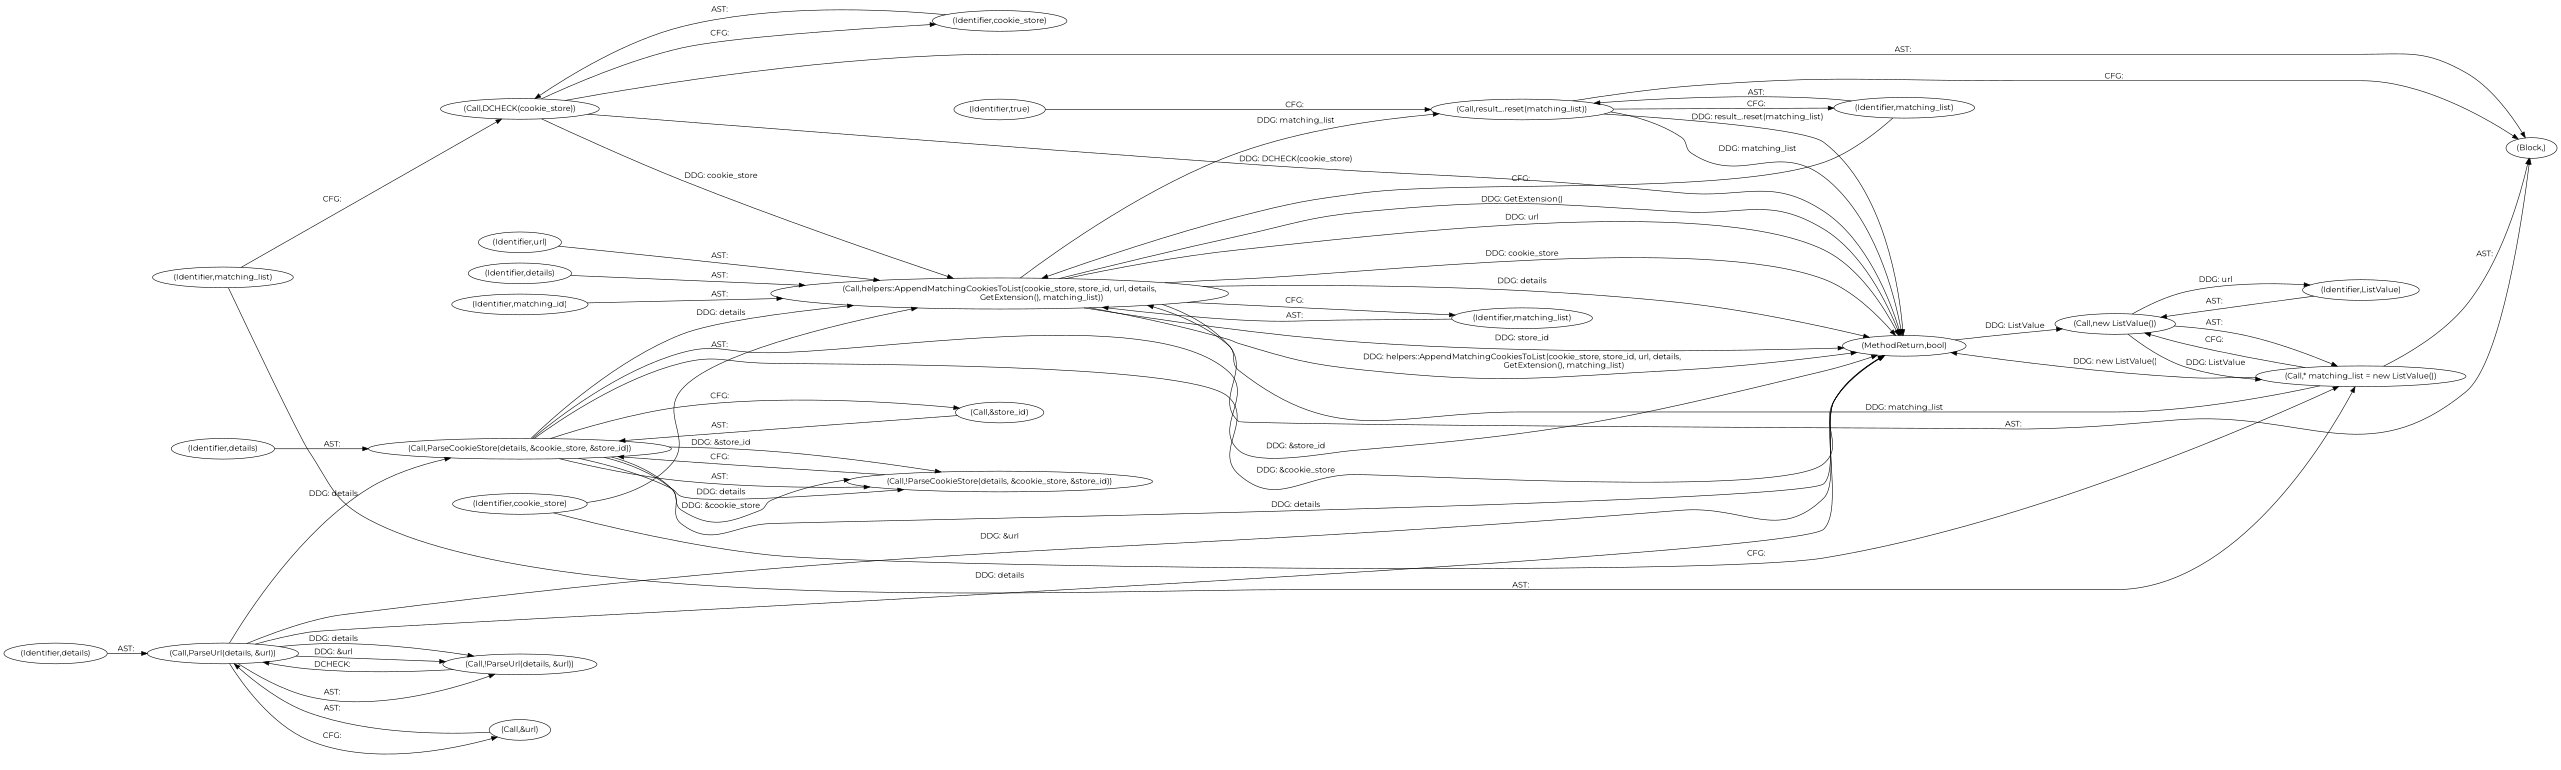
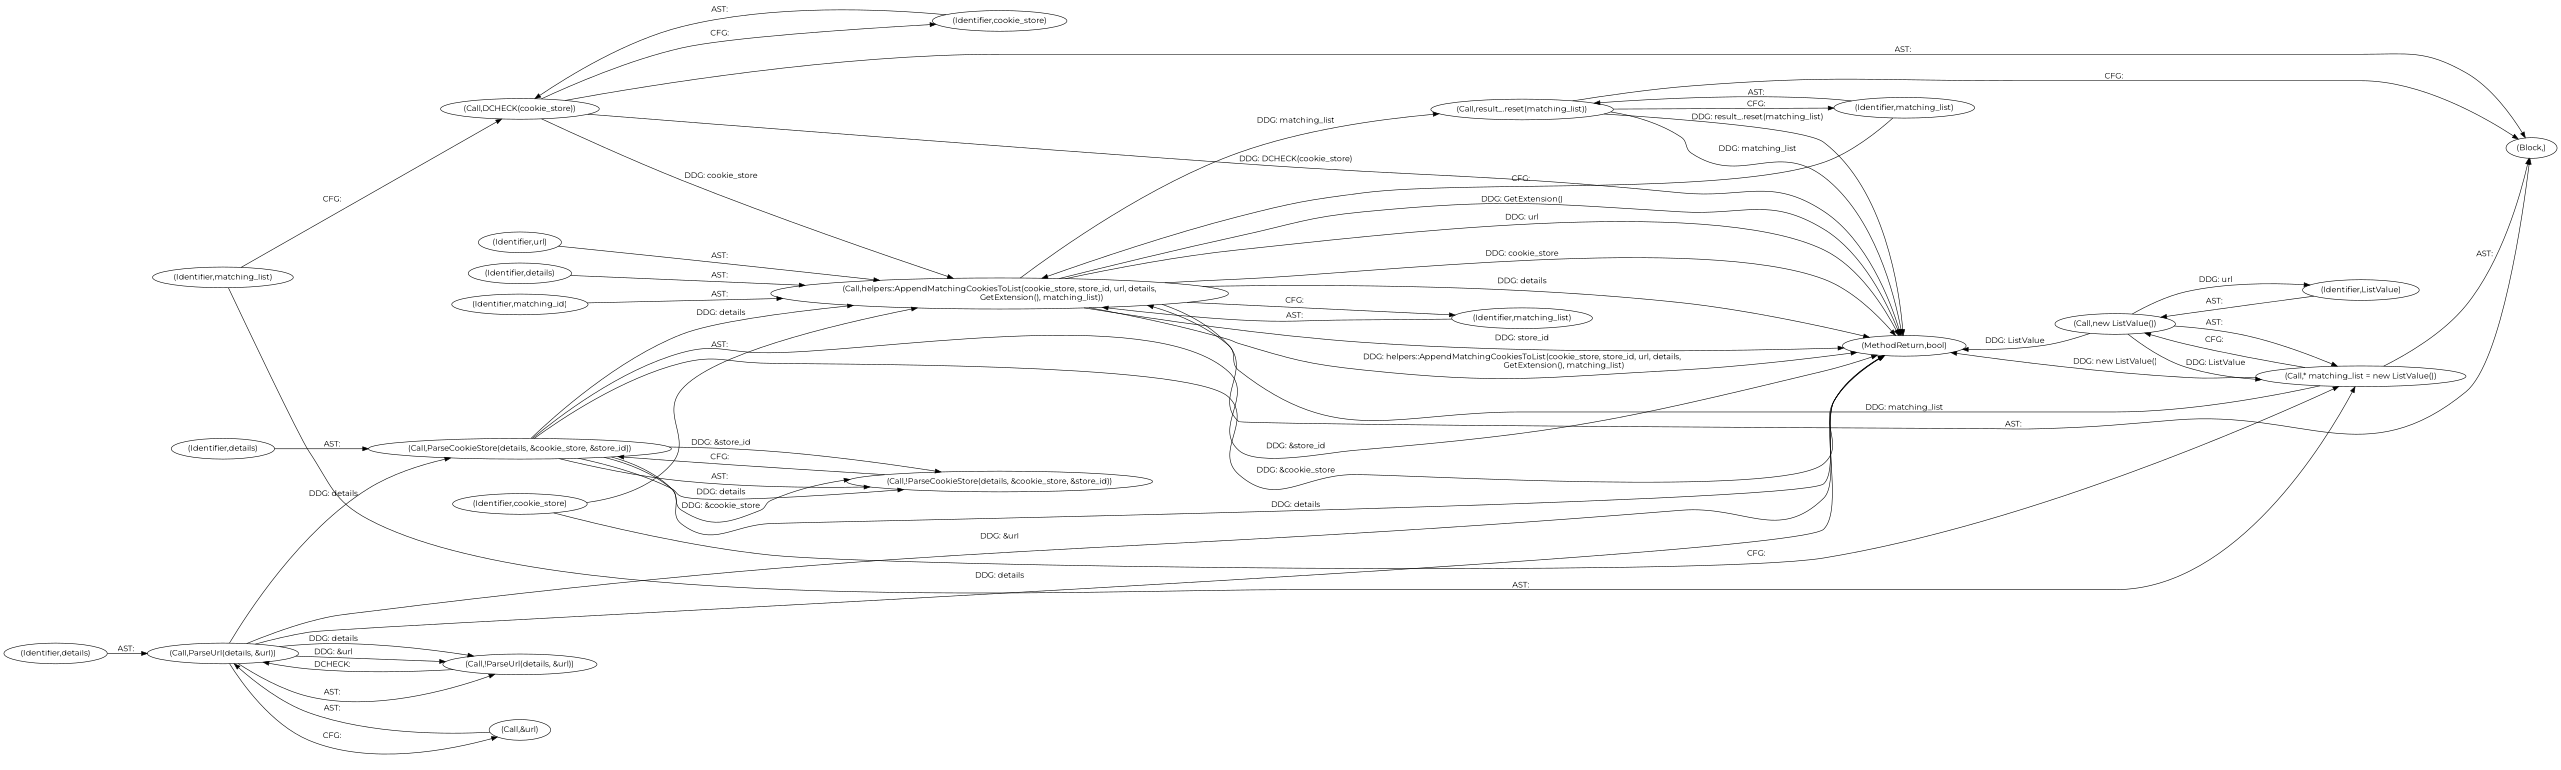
  digraph {
    fontname=Montserrat
    rankdir=LR
    node [fontname=Montserrat]
    edge [fontname=Montserrat]
    n1 [label="(Call,helpers::AppendMatchingCookiesToList(cookie_store, store_id, url, details,\n                                       GetExtension(), matching_list))"]
    n2 [label="(Call,result_.reset(matching_list))"]
    n3 [label="(Block,)"]
    n4 [label="(Identifier,matching_list)"]
    n5 [label="(MethodReturn,bool)"]
    n6 [label="(Identifier,matching_list)"]
    n7 [label="(Call,DCHECK(cookie_store))"]
    n8 [label="(Identifier,cookie_store)"]
    n9 [label="(Call,ParseCookieStore(details, &cookie_store, &store_id))"]
-   n10 [label="(Call,&store_id)"]
    n11 [label="(Call,!ParseCookieStore(details, &cookie_store, &store_id))"]
    n12 [label="(Call,ParseUrl(details, &url))"]
    n13 [label="(Call,!ParseUrl(details, &url))"]
    n14 [label="(Call,&url)"]
    n15 [label="(Call,* matching_list = new ListValue())"]
    n16 [label="(Call,new ListValue())"]
    n17 [label="(Identifier,ListValue)"]
    n18 [label="(Identifier,details)"]
    n19 [label="(Identifier,matching_id)"]
    n20 [label="(Identifier,cookie_store)"]
    n21 [label="(Identifier,url)"]
    n22 [label="(Identifier,matching_list)"]
    n23 [label="(Identifier,details)"]
-   n24 [label="(Identifier,true)"]
    n25 [label="(Identifier,details)"]
    n1 -> n2 [label="DDG: matching_list"]
    n1 -> n3 [label="AST: "]
    n1 -> n4 [label="CFG: "]
    n1 -> n5 [label="DDG: url"]
    n1 -> n5 [label="DDG: cookie_store"]
    n1 -> n5 [label="DDG: details"]
    n1 -> n5 [label="DDG: store_id"]
    n1 -> n5 [label="DDG: helpers::AppendMatchingCookiesToList(cookie_store, store_id, url, details,\n                                       GetExtension(), matching_list)"]
    n1 -> n5 [label="DDG: GetExtension()"]
    n2 -> n3 [label="CFG: "]
    n2 -> n5 [label="DDG: result_.reset(matching_list)"]
    n2 -> n5 [label="DDG: matching_list"]
    n2 -> n6 [label="CFG: "]
    n4 -> n1 [label="AST: "]
    n6 -> n1 [label="CFG: "]
    n6 -> n2 [label="AST: "]
    n7 -> n1 [label="DDG: cookie_store"]
    n7 -> n3 [label="AST: "]
    n7 -> n5 [label="DDG: DCHECK(cookie_store)"]
    n7 -> n8 [label="CFG: "]
    n8 -> n7 [label="AST: "]
    n9 -> n1 [label="DDG: details"]
    n9 -> n5 [label="DDG: &cookie_store"]
    n9 -> n5 [label="DDG: details"]
    n9 -> n5 [label="DDG: &store_id"]
-   n9 -> n10 [label="CFG: "]
    n9 -> n11 [label="AST: "]
    n9 -> n11 [label="DDG: details"]
    n9 -> n11 [label="DDG: &cookie_store"]
    n9 -> n11 [label="DDG: &store_id"]
-   n10 -> n9 [label="AST: "]
    n11 -> n9 [label="CFG: "]
    n12 -> n5 [label="DDG: details"]
    n12 -> n5 [label="DDG: &url"]
    n12 -> n9 [label="DDG: details"]
    n12 -> n13 [label="AST: "]
    n12 -> n13 [label="DDG: details"]
    n12 -> n13 [label="DDG: &url"]
    n12 -> n14 [label="CFG: "]
    n13 -> n12 [label="DCHECK: "]
    n14 -> n12 [label="AST: "]
    n15 -> n1 [label="DDG: matching_list"]
    n15 -> n3 [label="AST: "]
    n15 -> n5 [label="DDG: new ListValue()"]
    n15 -> n16 [label="CFG: "]
-   n5 -> n16 [label="DDG: ListValue"]
+   n16 -> n5 [label="DDG: ListValue"]
    n16 -> n15 [label="AST: "]
    n16 -> n15 [label="DDG: ListValue"]
    n16 -> n17 [label="DDG: url"]
    n17 -> n16 [label="AST: "]
    n18 -> n1 [label="AST: "]
    n19 -> n1 [label="AST: "]
    n20 -> n1 [label="AST: "]
    n20 -> n15 [label="CFG: "]
    n21 -> n1 [label="AST: "]
    n22 -> n7 [label="CFG: "]
    n22 -> n15 [label="AST: "]
    n23 -> n9 [label="AST: "]
-   n24 -> n2 [label="CFG: "]
    n25 -> n12 [label="AST: "]
  }
